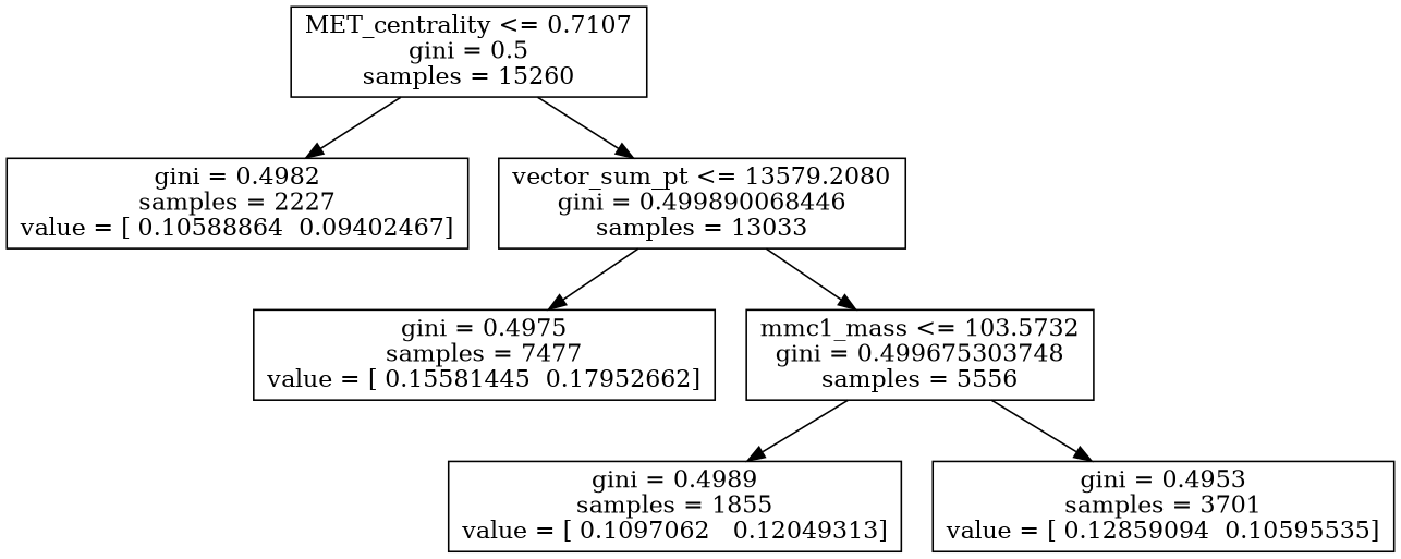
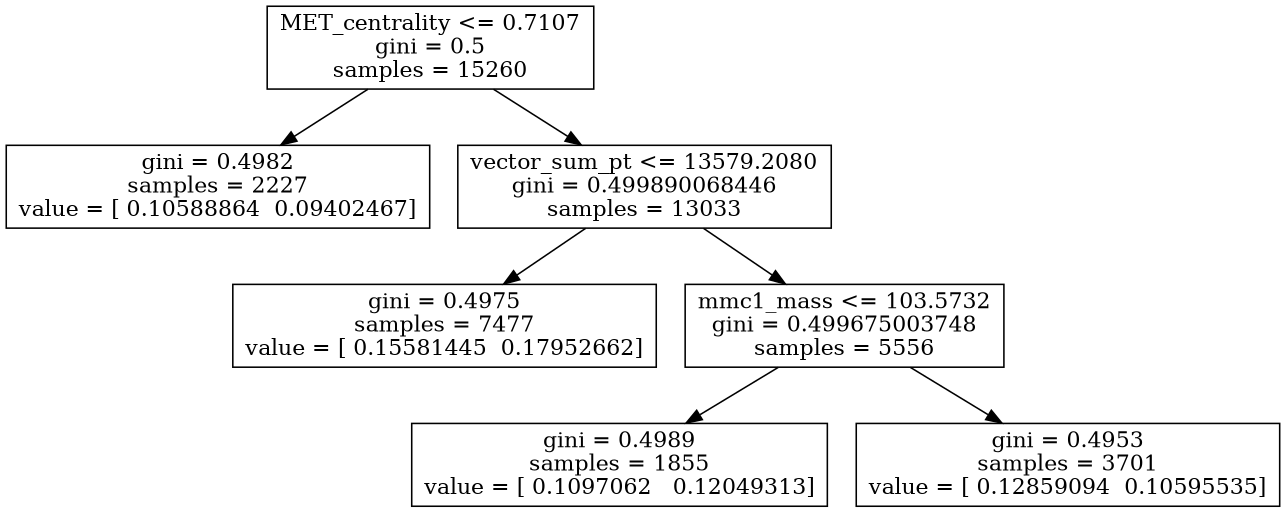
  digraph {
    node [shape=box]
    n1 [label="MET_centrality <= 0.7107\ngini = 0.5\nsamples = 15260"]
    n2 [label="gini = 0.4982\nsamples = 2227\nvalue = [ 0.10588864  0.09402467]"]
    n3 [label="vector_sum_pt <= 13579.2080\ngini = 0.499890068446\nsamples = 13033"]
    n4 [label="gini = 0.4975\nsamples = 7477\nvalue = [ 0.15581445  0.17952662]"]
-   n5 [label="mmc1_mass <= 103.5732\ngini = 0.499675303748\nsamples = 5556"]
+   n5 [label="mmc1_mass <= 103.5732\ngini = 0.499675003748\nsamples = 5556"]
    n6 [label="gini = 0.4989\nsamples = 1855\nvalue = [ 0.1097062   0.12049313]"]
    n7 [label="gini = 0.4953\nsamples = 3701\nvalue = [ 0.12859094  0.10595535]"]
    n1 -> n2
    n1 -> n3
    n3 -> n4
    n3 -> n5
    n5 -> n6
    n5 -> n7
  }
